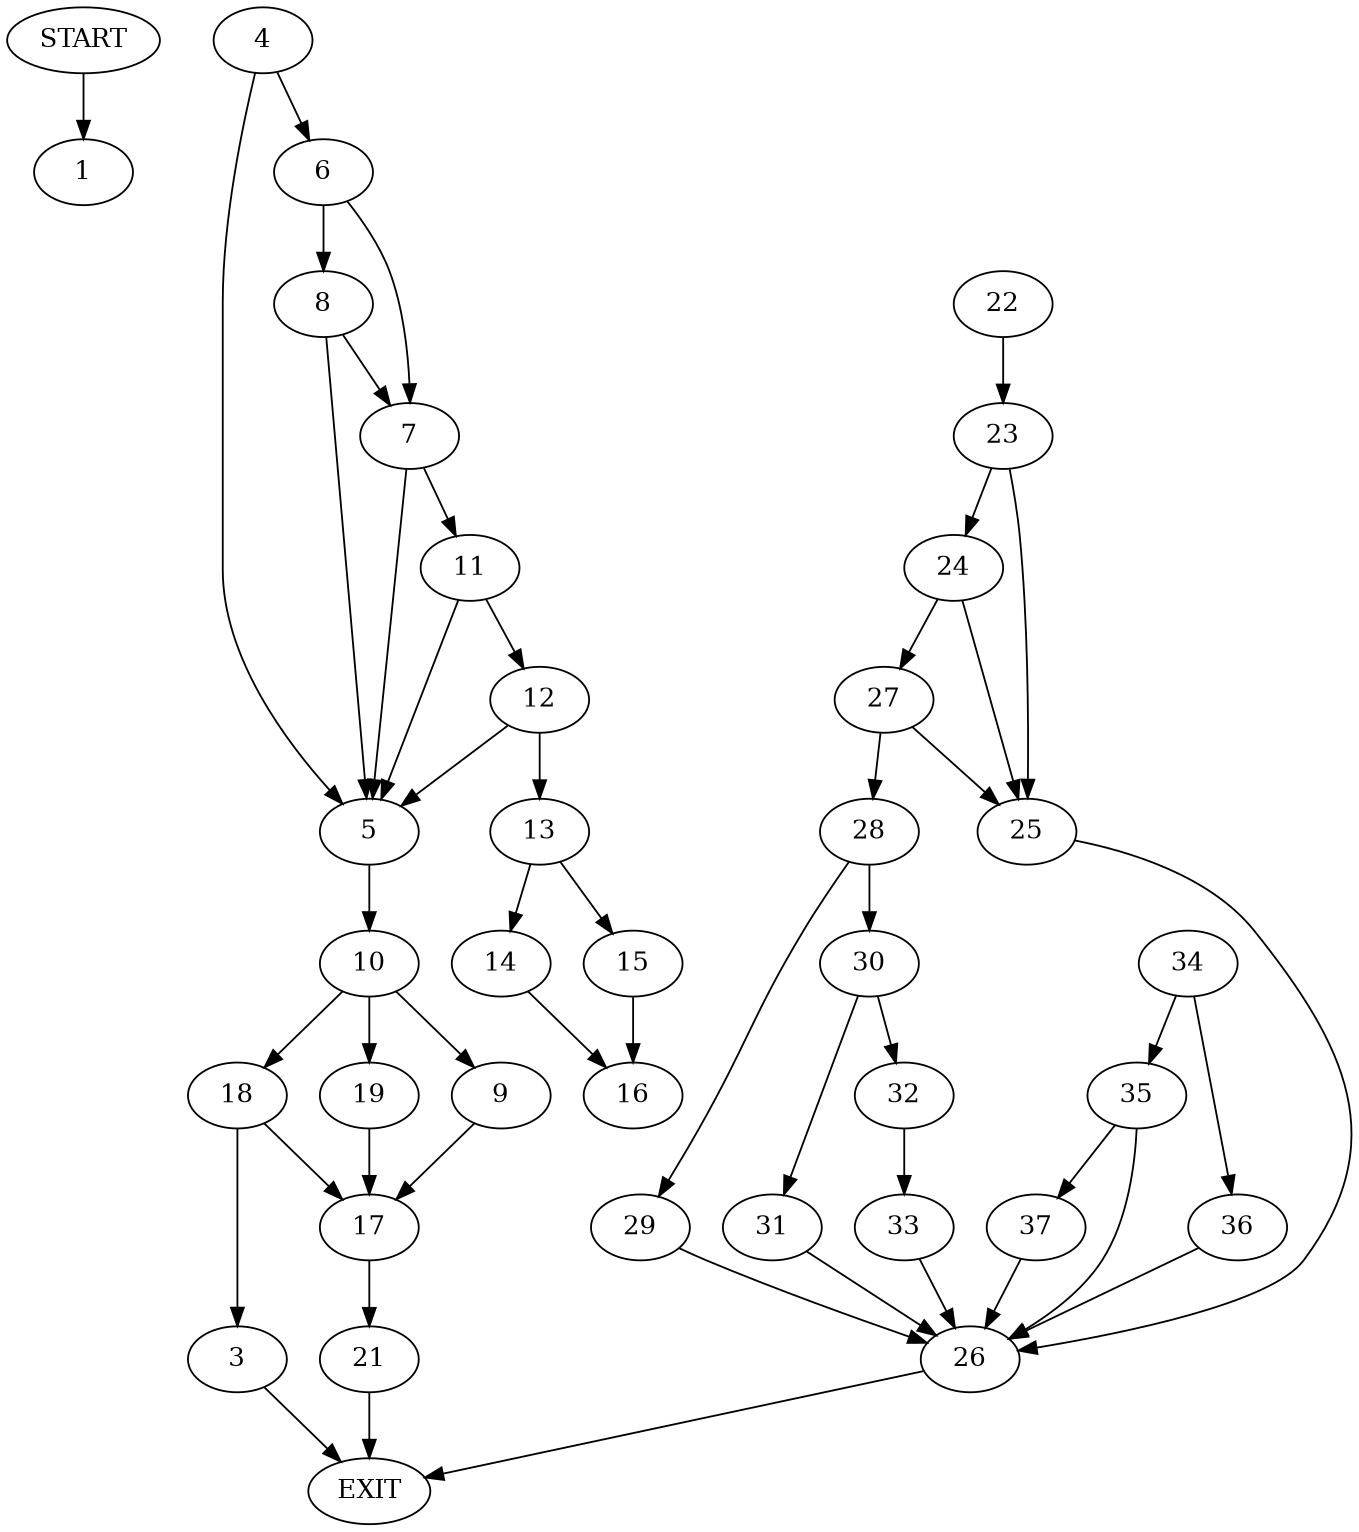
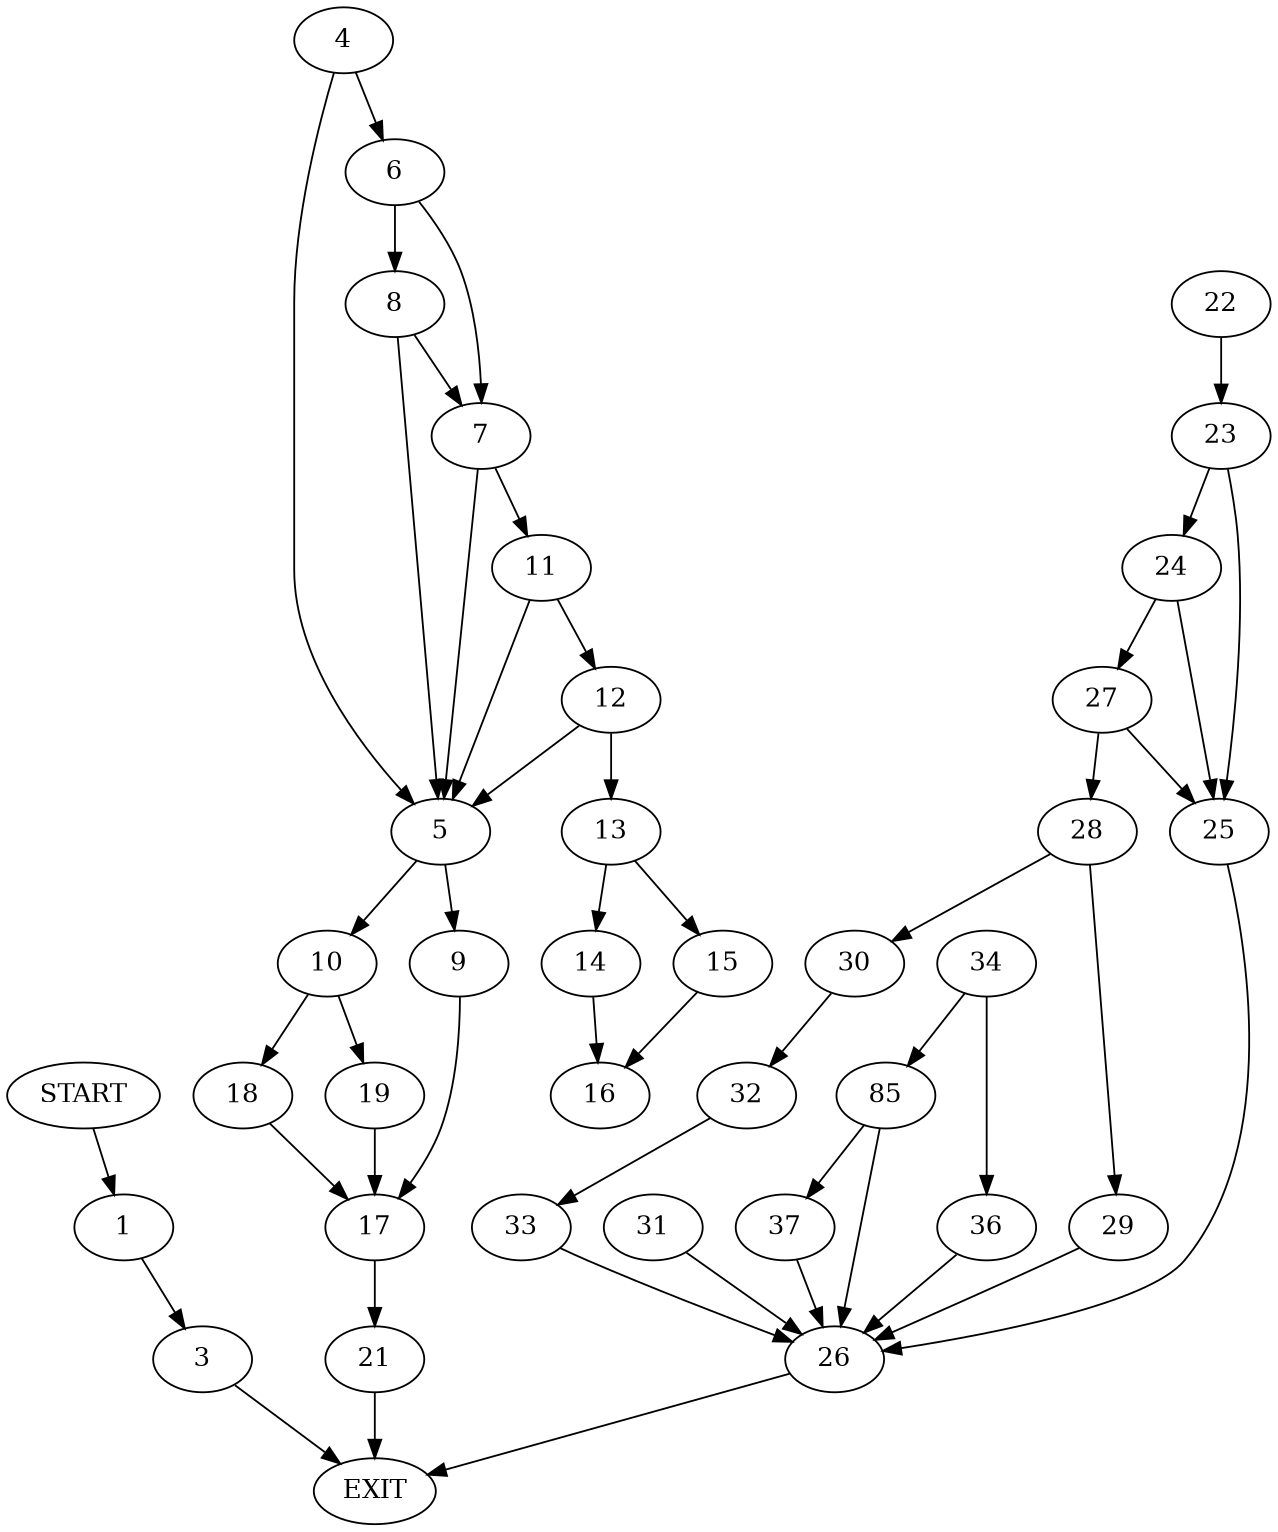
  digraph {
    n1 [label=START]
    1
    3
    n4 [label=EXIT]
    4
    5
    6
    9
    10
    7
    8
    17
    18
    19
    11
    12
    21
    13
    14
    15
    16
    22
    23
    24
    25
    27
    26
    28
    29
    30
    31
    32
    33
    34
-   35
+   35 [label=85]
    36
    37
    n1 -> 1
-   18 -> 3
+   1 -> 3
    3 -> n4
    4 -> 5
    4 -> 6
-   10 -> 9
+   5 -> 9
    5 -> 10
    6 -> 7
    6 -> 8
    9 -> 17
    10 -> 18
    10 -> 19
    7 -> 5
    7 -> 11
    8 -> 5
    8 -> 7
    17 -> 21
    18 -> 17
    19 -> 17
    11 -> 5
    11 -> 12
    12 -> 5
    12 -> 13
    21 -> n4
    13 -> 14
    13 -> 15
    14 -> 16
    15 -> 16
    22 -> 23
    23 -> 24
    23 -> 25
    24 -> 25
    24 -> 27
    25 -> 26
    27 -> 25
    27 -> 28
    26 -> n4
    28 -> 29
    28 -> 30
    29 -> 26
-   30 -> 31
    30 -> 32
    31 -> 26
    32 -> 33
    33 -> 26
    34 -> 35
    34 -> 36
    35 -> 26
    35 -> 37
    36 -> 26
    37 -> 26
  }
